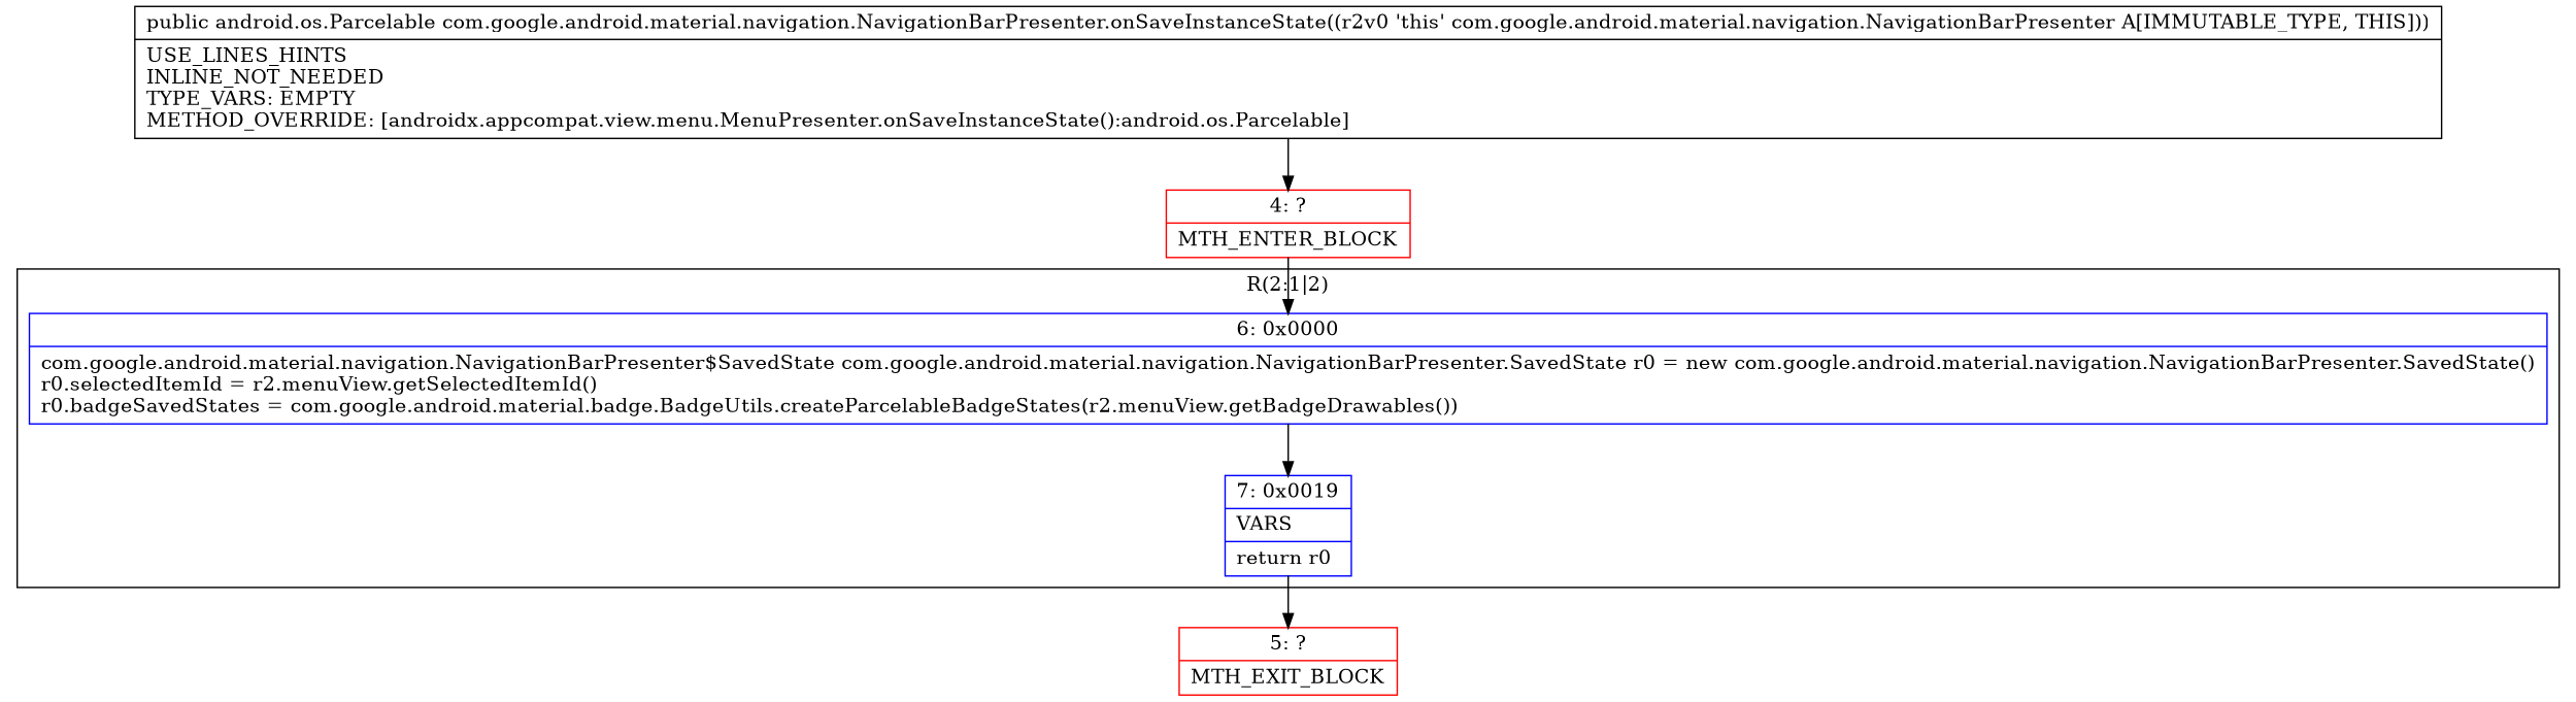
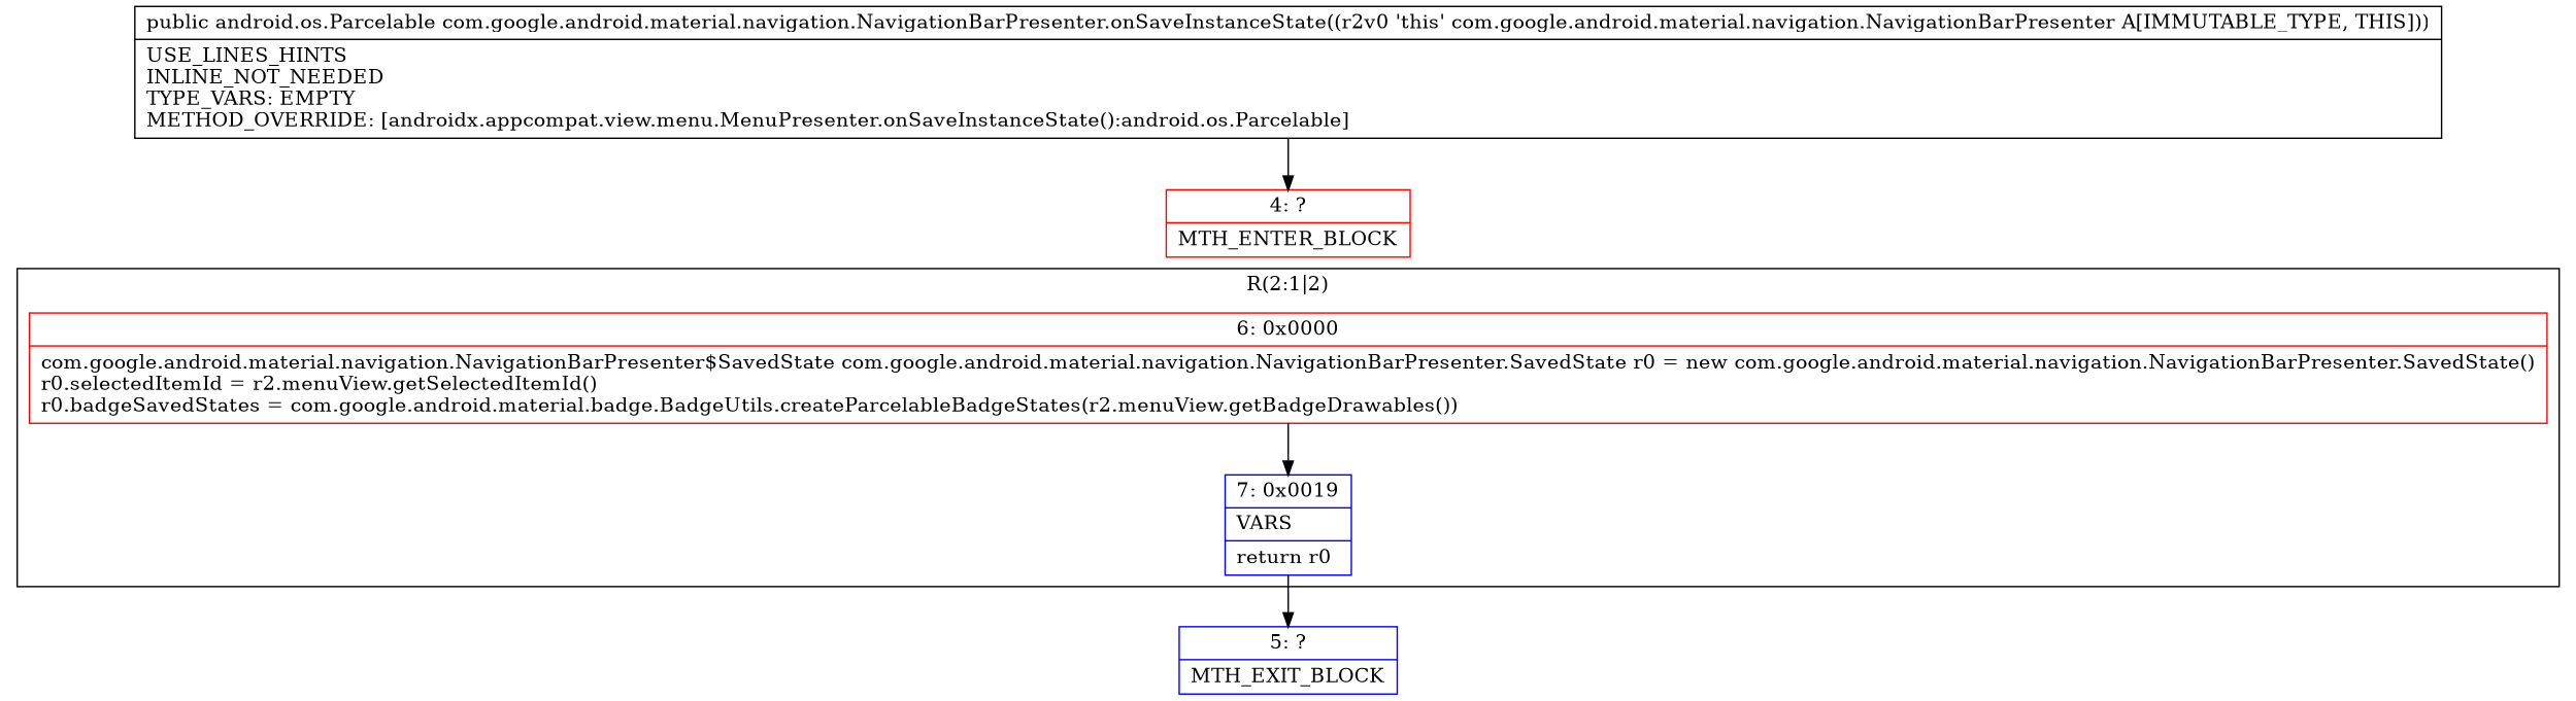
  digraph {
    node [color=blue shape=record]
-   n1 [label="{6\:\ 0x0000|com.google.android.material.navigation.NavigationBarPresenter$SavedState com.google.android.material.navigation.NavigationBarPresenter.SavedState r0 = new com.google.android.material.navigation.NavigationBarPresenter.SavedState()\lr0.selectedItemId = r2.menuView.getSelectedItemId()\lr0.badgeSavedStates = com.google.android.material.badge.BadgeUtils.createParcelableBadgeStates(r2.menuView.getBadgeDrawables())\l}"]
+   n1 [color=red label="{6\:\ 0x0000|com.google.android.material.navigation.NavigationBarPresenter$SavedState com.google.android.material.navigation.NavigationBarPresenter.SavedState r0 = new com.google.android.material.navigation.NavigationBarPresenter.SavedState()\lr0.selectedItemId = r2.menuView.getSelectedItemId()\lr0.badgeSavedStates = com.google.android.material.badge.BadgeUtils.createParcelableBadgeStates(r2.menuView.getBadgeDrawables())\l}"]
    n2 [label="{7\:\ 0x0019|VARS\l|return r0\l}"]
-   n3 [color=red label="{5\:\ ?|MTH_EXIT_BLOCK\l}"]
+   n3 [label="{5\:\ ?|MTH_EXIT_BLOCK\l}"]
    n4 [color=red label="{4\:\ ?|MTH_ENTER_BLOCK\l}"]
    n5 [label="{public android.os.Parcelable com.google.android.material.navigation.NavigationBarPresenter.onSaveInstanceState((r2v0 'this' com.google.android.material.navigation.NavigationBarPresenter A[IMMUTABLE_TYPE, THIS]))  | USE_LINES_HINTS\lINLINE_NOT_NEEDED\lTYPE_VARS: EMPTY\lMETHOD_OVERRIDE: [androidx.appcompat.view.menu.MenuPresenter.onSaveInstanceState():android.os.Parcelable]\l}" color=""]
    subgraph cluster_1 {
      label="R(2:1|2)"
      n1
      n2
    }
    n1 -> n2
    n2 -> n3
-   n4 -> n1
    n5 -> n4
  }
